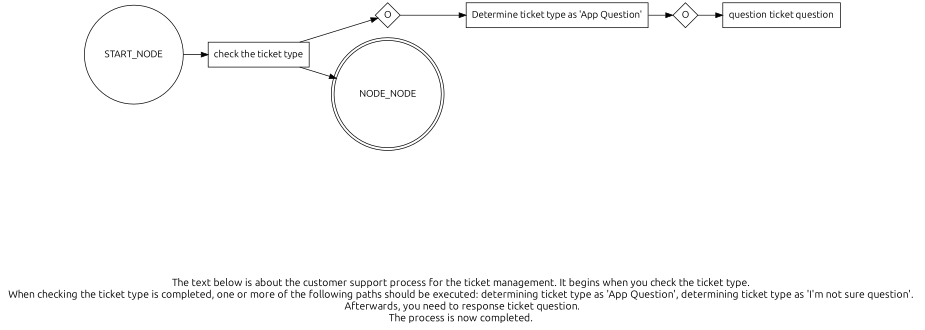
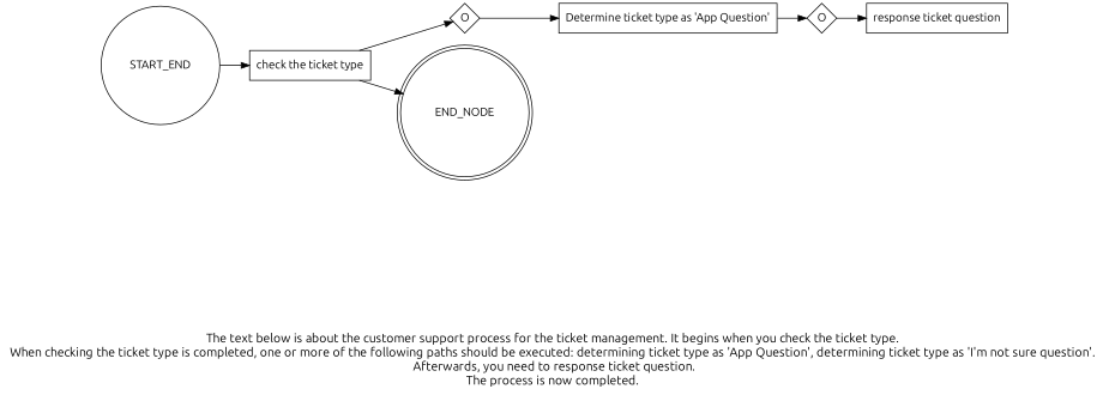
  digraph {
    fontname=Ubuntu
    fontsize=15
    label="\n\n\nThe text below is about the customer support process for the ticket management. It begins when you check the ticket type. \nWhen checking the ticket type is completed, one or more of the following paths should be executed: determining ticket type as 'App Question', determining ticket type as 'I'm not sure question'. \nAfterwards, you need to response ticket question.\nThe process is now completed. \n"
    rankdir=LR
    node [fontname=Ubuntu shape=box]
    edge [fontname=Ubuntu]
    "check the ticket type"
    n2 [fixedsize=true label=O shape=diamond width=0.5]
    "Determine ticket type as 'App Question'"
    n4 [fixedsize=true label=O shape=diamond width=0.5]
-   "response ticket question" [label="question ticket question"]
-   END_NODE [shape=doublecircle width=0.2 label=NODE_NODE]
-   START_NODE [shape=circle width=0.3]
+   "response ticket question"
+   END_NODE [shape=doublecircle width=0.2]
+   START_NODE [shape=circle width=0.3 label=START_END]
    subgraph sub_1 {
      "check the ticket type"
      n2
      "Determine ticket type as 'App Question'"
      n4
      "response ticket question"
    }
    "check the ticket type" -> n2
    "check the ticket type" -> END_NODE
    n2 -> "Determine ticket type as 'App Question'"
    "Determine ticket type as 'App Question'" -> n4
    n4 -> "response ticket question"
    START_NODE -> "check the ticket type"
  }
